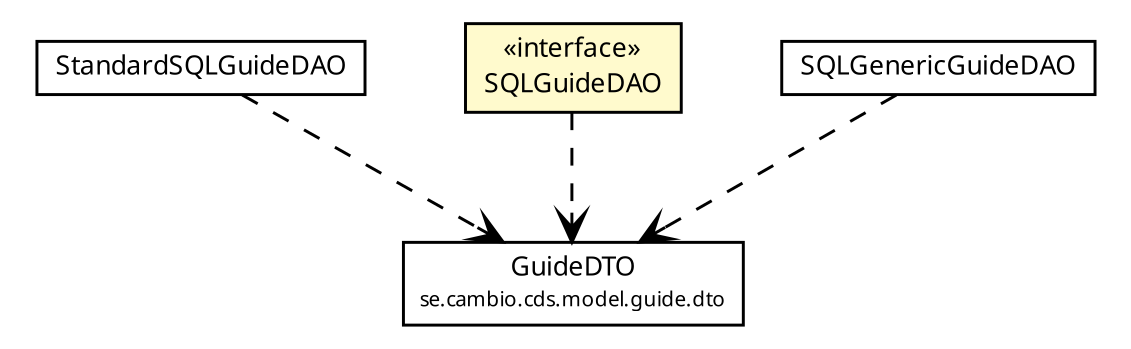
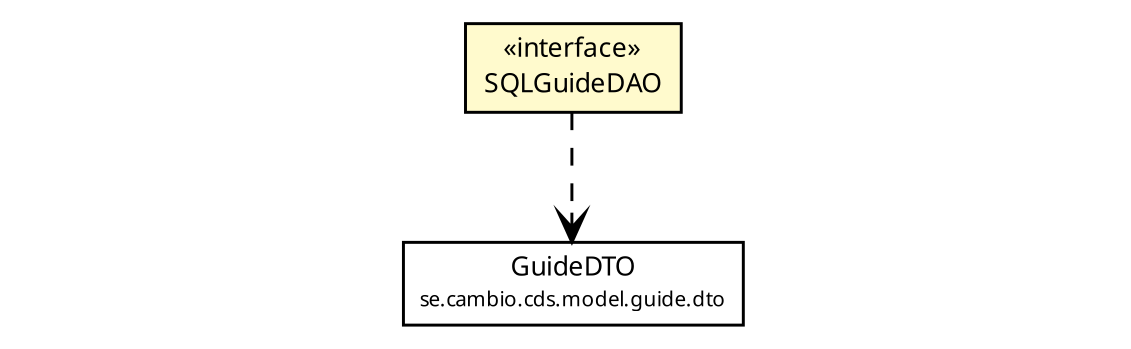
  digraph {
    nodesep=0.25
    ranksep=0.5
    node [fontcolor=black fontname="Trebuchet MS" fontsize=9.0 shape=plaintext]
    edge [arrowhead=open color=black fontcolor=black fontname="Trebuchet MS" fontsize=10.0 headport=p labelfontname="Trebuchet MS" labelfontsize=10 style=dashed tailport=p]
    n1 [label=<<table title="se.cambio.cds.model.guide.dto.GuideDTO" border="0" cellborder="1" cellspacing="0" cellpadding="2" port="p" href="../dto/GuideDTO.html"> 		<tr><td><table border="0" cellspacing="0" cellpadding="1"> <tr><td align="center" balign="center"><font face="Trebuchet MS"> GuideDTO </font></td></tr> <tr><td align="center" balign="center"><font face="Trebuchet MS" point-size="7.0"> se.cambio.cds.model.guide.dto </font></td></tr> 		</table></td></tr> 		</table>>]
-   n2 [label=<<table title="se.cambio.cds.model.guide.dao.StandardSQLGuideDAO" border="0" cellborder="1" cellspacing="0" cellpadding="2" port="p" href="./StandardSQLGuideDAO.html"> 		<tr><td><table border="0" cellspacing="0" cellpadding="1"> <tr><td align="center" balign="center"><font face="Trebuchet MS"> StandardSQLGuideDAO </font></td></tr> 		</table></td></tr> 		</table>>]
    n3 [label=<<table title="se.cambio.cds.model.guide.dao.SQLGuideDAO" border="0" cellborder="1" cellspacing="0" cellpadding="2" port="p" bgcolor="lemonChiffon" href="./SQLGuideDAO.html"> 		<tr><td><table border="0" cellspacing="0" cellpadding="1"> <tr><td align="center" balign="center"> &#171;interface&#187; </td></tr> <tr><td align="center" balign="center"><font face="Trebuchet MS"> SQLGuideDAO </font></td></tr> 		</table></td></tr> 		</table>>]
-   n4 [label=<<table title="se.cambio.cds.model.guide.dao.SQLGenericGuideDAO" border="0" cellborder="1" cellspacing="0" cellpadding="2" port="p" href="./SQLGenericGuideDAO.html"> 		<tr><td><table border="0" cellspacing="0" cellpadding="1"> <tr><td align="center" balign="center"><font face="Trebuchet MS"> SQLGenericGuideDAO </font></td></tr> 		</table></td></tr> 		</table>>]
-   n2 -> n1
    n3 -> n1
-   n4 -> n1
  }
